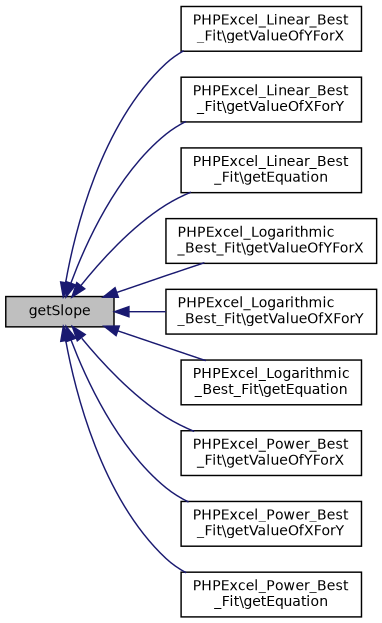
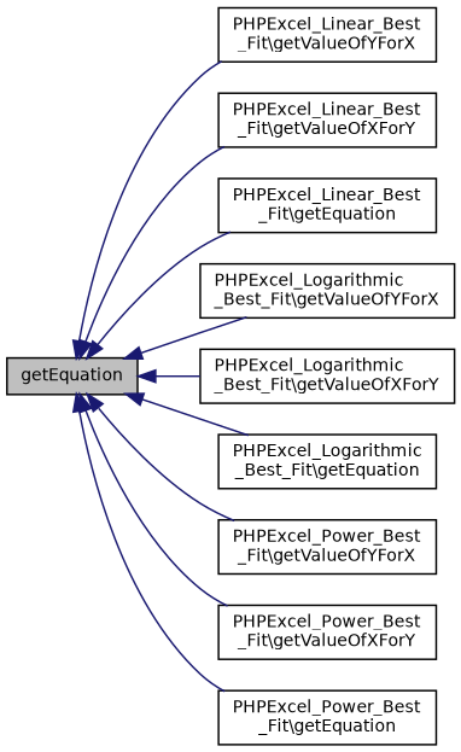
  digraph {
    rankdir=LR
    node [color=black fillcolor=white fontname=Helvetica fontsize=10 shape=record style=filled]
    edge [color=midnightblue dir=back fontname=Helvetica fontsize=10 labelfontname=Helvetica labelfontsize=10 style=solid]
-   n1 [fillcolor=grey75 fontcolor=black height=0.2 label=getSlope width=0.4]
+   n1 [fillcolor=grey75 fontcolor=black height=0.2 label=getEquation width=0.4]
    n2 [height=0.2 label="PHPExcel_Linear_Best\l_Fit\\getValueOfYForX" width=0.4]
    n3 [height=0.2 label="PHPExcel_Linear_Best\l_Fit\\getValueOfXForY" width=0.4]
    n4 [height=0.2 label="PHPExcel_Linear_Best\l_Fit\\getEquation" width=0.4]
    n5 [height=0.2 label="PHPExcel_Logarithmic\l_Best_Fit\\getValueOfYForX" width=0.4]
    n6 [height=0.2 label="PHPExcel_Logarithmic\l_Best_Fit\\getValueOfXForY" width=0.4]
    n7 [height=0.2 label="PHPExcel_Logarithmic\l_Best_Fit\\getEquation" width=0.4]
    n8 [height=0.2 label="PHPExcel_Power_Best\l_Fit\\getValueOfYForX" width=0.4]
    n9 [height=0.2 label="PHPExcel_Power_Best\l_Fit\\getValueOfXForY" width=0.4]
    n10 [height=0.2 label="PHPExcel_Power_Best\l_Fit\\getEquation" width=0.4]
    n1 -> n2
    n1 -> n3
    n1 -> n4
    n1 -> n5
    n1 -> n6
    n1 -> n7
    n1 -> n8
    n1 -> n9
    n1 -> n10
  }
